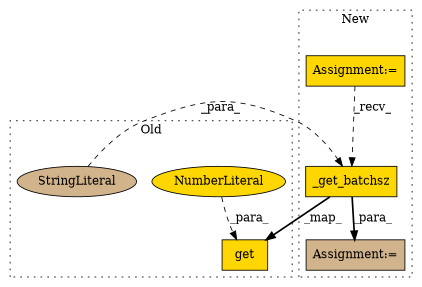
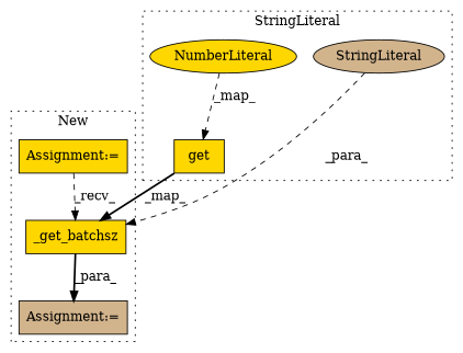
  digraph {
    node [a=32 fillcolor=gold shape=box style=filled]
    edge [style=dashed]
    n1 [l="13,1" label=_get_batchsz s="15255,15286"]
    n2 [a=7 fillcolor=tan l=2 label="Assignment:=" s=15248]
    n3 [a=7 l=4 label="Assignment:=" s=14977]
    n4 [l="4,1" label=get s="14828,14848"]
    n5 [a=34 l=1 label=NumberLiteral s=14847 shape=ellipse]
    n6 [a=45 fillcolor=tan l=14 label=StringLiteral s=14832 shape=ellipse]
    subgraph cluster_1 {
      label=New
      style=dotted
      n1
      n2
      n3
    }
    subgraph cluster_2 {
-     label=Old
+     label=StringLiteral
      style=dotted
      n4
      n5
      n6
    }
    n1 -> n2 [label=_para_ style=bold]
    n3 -> n1 [label=_recv_]
-   n1 -> n4 [label=_map_ style=bold]
-   n5 -> n4 [label=_para_]
+   n4 -> n1 [label=_map_ style=bold]
+   n5 -> n4 [label=_map_]
    n6 -> n1 [label=_para_]
  }
